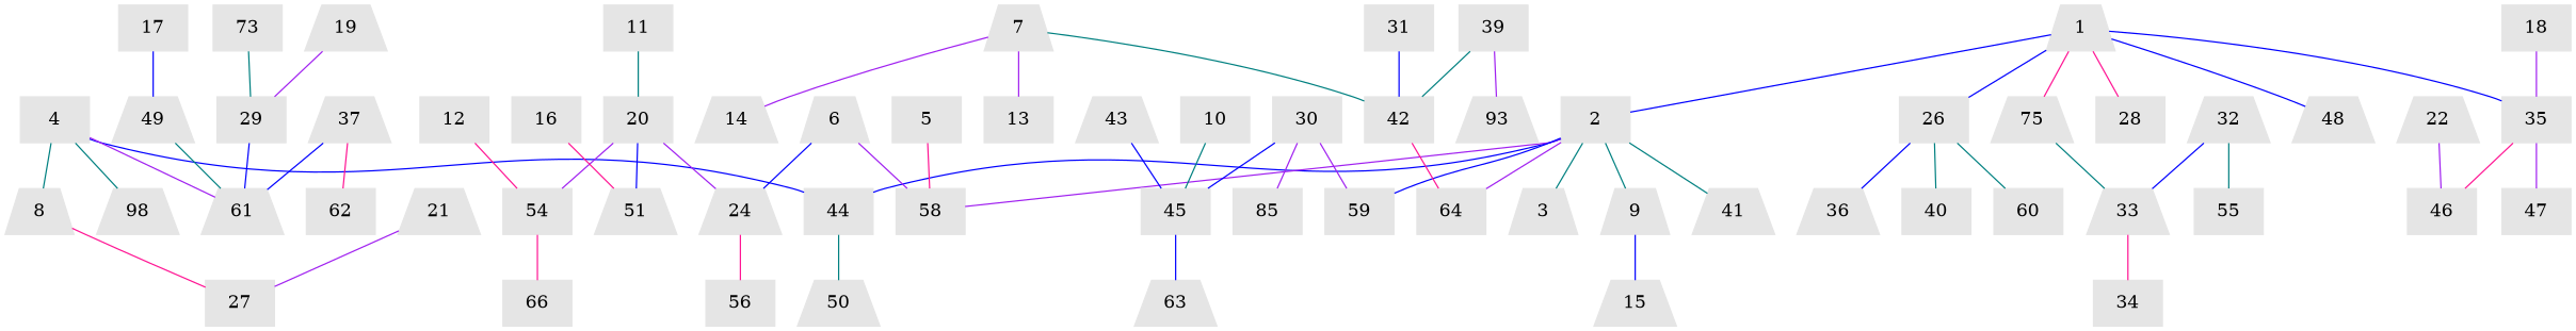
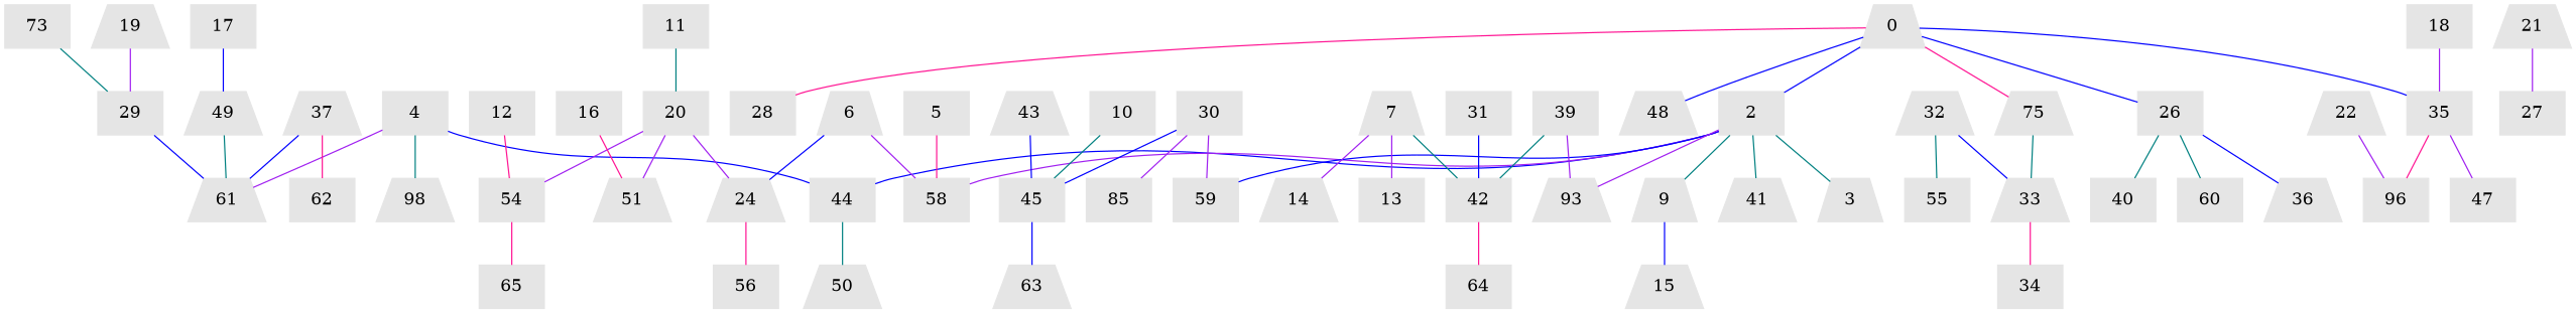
  graph {
    node [color=gray90 shape=box style=filled]
    edge [color=blue weight=1.0]
-   1 [shape=trapezium]
+   1 [shape=trapezium label=0]
    2
    n3 [label=75 shape=trapezium]
    26
    28
    35
    48 [shape=trapezium]
    3 [shape=trapezium]
    9 [shape=trapezium]
    41 [shape=trapezium]
    44
    58
    64
    59
    33 [shape=trapezium]
    36 [shape=trapezium]
    40
    60
-   46
+   46 [label=96]
    47
    15 [shape=trapezium]
    50 [shape=trapezium]
    63 [shape=trapezium]
    45
    4
-   8 [shape=trapezium]
    n27 [label=98 shape=trapezium]
    61 [shape=trapezium]
    27
    5
    6 [shape=trapezium]
    24 [shape=trapezium]
    56
    7 [shape=trapezium]
    13
    14 [shape=trapezium]
    42
    10
    11
    20
    54
    51 [shape=trapezium]
    12
-   66
+   66 [label=65]
    16
    49 [shape=trapezium]
    17
    18
    19 [shape=trapezium]
    29
    21 [shape=trapezium]
    22 [shape=trapezium]
    n53 [label=73]
    34
    30
    n56 [label=85]
    31
    32 [shape=trapezium]
    55
    37 [shape=trapezium]
    62
    39
    n63 [label=93 shape=trapezium]
    43 [shape=trapezium]
    1 -- 2
    1 -- n3 [color=deeppink]
    1 -- 26
    1 -- 28 [color=deeppink]
    1 -- 35
    1 -- 48
    2 -- 3 [color=teal]
    2 -- 9 [color=teal]
    2 -- 41 [color=teal]
    2 -- 44
    2 -- 58 [color=purple]
-   2 -- 64 [color=purple]
+   2 -- n63 [color=purple]
    2 -- 59
    n3 -- 33 [color=teal]
    26 -- 36
    26 -- 40 [color=teal]
    26 -- 60 [color=teal]
    35 -- 46 [color=deeppink]
    35 -- 47 [color=purple]
    9 -- 15
    44 -- 50 [color=teal]
    33 -- 34 [color=deeppink]
    45 -- 63
    4 -- 44
-   4 -- 8 [color=teal]
    4 -- n27 [color=teal]
    4 -- 61 [color=purple]
-   8 -- 27 [color=deeppink]
    5 -- 58 [color=deeppink]
    6 -- 58 [color=purple]
    6 -- 24
    24 -- 56 [color=deeppink]
    7 -- 13 [color=purple]
    7 -- 14 [color=purple]
    7 -- 42 [color=teal]
    42 -- 64 [color=deeppink]
    10 -- 45 [color=teal]
    11 -- 20 [color=teal]
    20 -- 24 [color=purple]
    20 -- 54 [color=purple]
-   20 -- 51
+   20 -- 51 [color=purple]
    54 -- 66 [color=deeppink]
    12 -- 54 [color=deeppink]
    16 -- 51 [color=deeppink]
    49 -- 61 [color=teal]
    17 -- 49
    18 -- 35 [color=purple]
    19 -- 29 [color=purple]
    29 -- 61
    21 -- 27 [color=purple]
    22 -- 46 [color=purple]
    n53 -- 29 [color=teal]
    30 -- 59 [color=purple]
    30 -- 45
    30 -- n56 [color=purple]
    31 -- 42
    32 -- 33
    32 -- 55 [color=teal]
    37 -- 61
    37 -- 62 [color=deeppink]
    39 -- 42 [color=teal]
    39 -- n63 [color=purple]
    43 -- 45
  }
